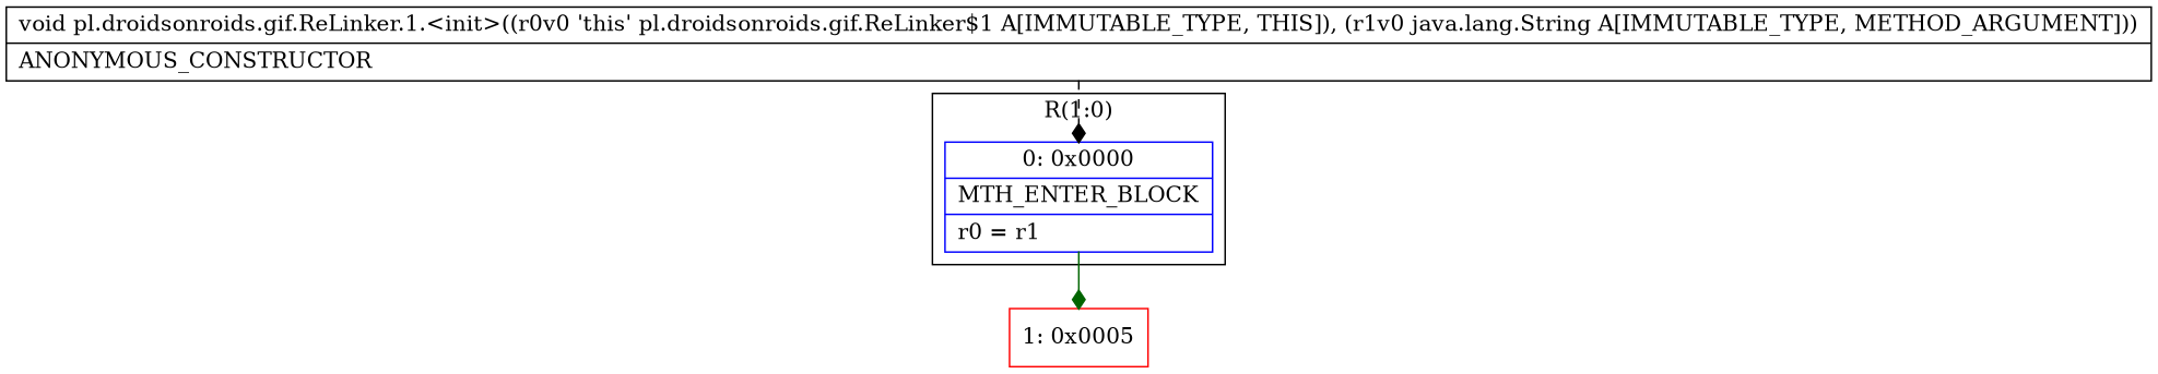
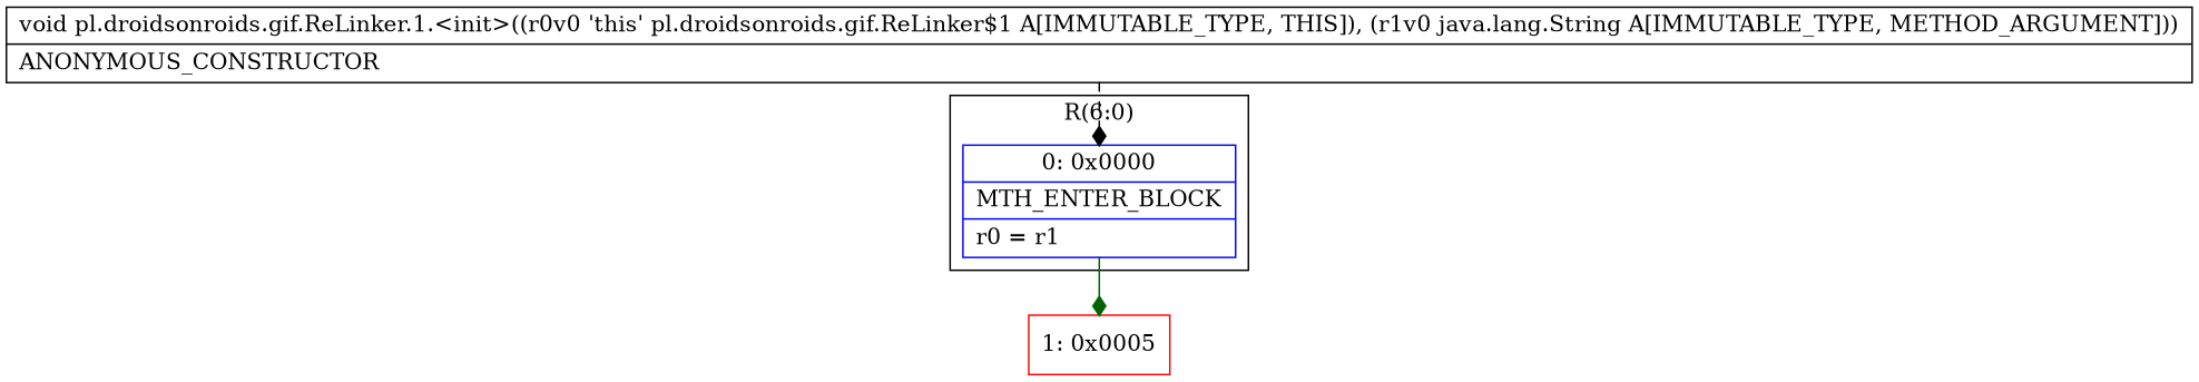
  digraph {
    node [shape=record]
    edge [arrowhead=diamond]
    n1 [color=blue label="{0\:\ 0x0000|MTH_ENTER_BLOCK\l|r0 = r1\l}"]
    n2 [color=red label="{1\:\ 0x0005}"]
    n3 [label="{void pl.droidsonroids.gif.ReLinker.1.\<init\>((r0v0 'this' pl.droidsonroids.gif.ReLinker$1 A[IMMUTABLE_TYPE, THIS]), (r1v0 java.lang.String A[IMMUTABLE_TYPE, METHOD_ARGUMENT]))  | ANONYMOUS_CONSTRUCTOR\l}"]
    subgraph cluster_1 {
-     label="R(1:0)"
+     label="R(6:0)"
      n1
    }
    n1 -> n2 [color=darkgreen style=solid]
    n3 -> n1 [color=black style=dashed]
  }
